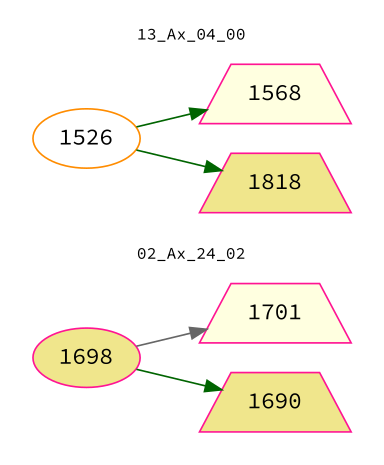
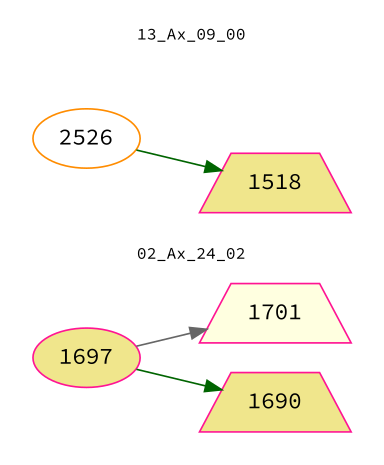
  digraph {
    fontname="Source Code Pro"
    rankdir=LR
    node [color=deeppink fillcolor=khaki fontname="Source Code Pro" shape=trapezium style=filled]
    edge [color=darkgreen fontname="Source Code Pro"]
-   n1 [label=1698 shape=ellipse]
+   n1 [label=1697 shape=ellipse]
    n2 [label=1690]
    n3 [fillcolor=lightyellow label=1701]
-   n4 [color=darkorange fillcolor=white label=1526 shape=ellipse]
-   n5 [label=1818]
-   n6 [fillcolor=lightyellow label=1568]
+   n4 [color=darkorange fillcolor=white label=2526 shape=ellipse]
+   n5 [label=1518]
    subgraph cluster_1 {
      color=white
      fontsize=10
      label="02_Ax_24_02"
      n1
      n2
      n3
    }
    subgraph cluster_2 {
      color=white
      fontsize=10
-     label="13_Ax_04_00"
+     label="13_Ax_09_00"
      n4
      n5
-     n6
    }
    n1 -> n2
    n1 -> n3 [color=gray40]
    n4 -> n5
-   n4 -> n6
  }
